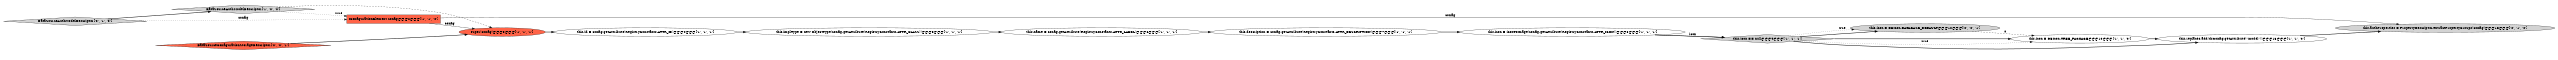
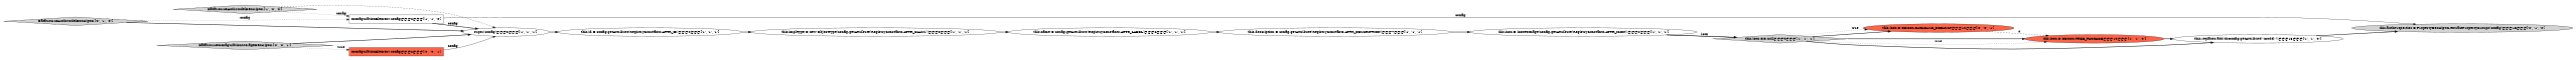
  digraph {
    rankdir=LR
    node [fillcolor=white shape=ellipse style=filled]
    edge [style=bold]
-   n1 [fillcolor=tomato label="IConfigurationElement config@@@2@@@['1', '1', '0']" shape=box]
+   n1 [label="IConfigurationElement config@@@2@@@['1', '1', '0']" shape=box]
    n2 [fillcolor=lightgray label="this.authProperties = PropertyDescriptor.extractPropertyGroups(config)@@@15@@@['0', '1', '0']"]
-   n3 [fillcolor=tomato label="super(config)@@@3@@@['1', '1', '1']"]
+   n3 [label="super(config)@@@3@@@['1', '1', '1']"]
+   n4 [fillcolor=tomato label="IConfigurationElement config@@@2@@@['0', '0', '1']" shape=box]
    n5 [label="this.id = config.getAttribute(RegistryConstants.ATTR_ID)@@@4@@@['1', '1', '1']"]
    n6 [label="this.icon = iconToImage(config.getAttribute(RegistryConstants.ATTR_ICON))@@@8@@@['1', '1', '1']"]
    n7 [fillcolor=lightgray label="this.icon == null@@@9@@@['1', '1', '1']" shape=diamond]
-   n8 [label="this.icon = DBIcon.TREE_PACKAGE@@@10@@@['1', '1', '0']"]
+   n8 [fillcolor=tomato label="this.icon = DBIcon.TREE_PACKAGE@@@10@@@['1', '1', '0']"]
    n9 [label="this.replaces.add(dsConfig.getAttribute(\"model\"))@@@13@@@['1', '1', '0']"]
-   n10 [fillcolor=lightgray label="this.icon = DBIcon.DATABASE_DEFAULT@@@10@@@['0', '0', '1']"]
+   n10 [fillcolor=tomato label="this.icon = DBIcon.DATABASE_DEFAULT@@@10@@@['0', '0', '1']"]
    n11 [label="this.description = config.getAttribute(RegistryConstants.ATTR_DESCRIPTION)@@@7@@@['1', '1', '1']"]
-   n12 [fillcolor=tomato label="DataSourceConfigurationStorageDescriptor['0', '0', '1']" shape=diamond]
+   n12 [fillcolor=lightgray label="DataSourceConfigurationStorageDescriptor['0', '0', '1']" shape=diamond]
    n13 [fillcolor=lightgray label="DataSourceAuthModelDescriptor['1', '0', '0']" shape=diamond]
    n14 [label="this.implType = new ObjectType(config.getAttribute(RegistryConstants.ATTR_CLASS))@@@5@@@['1', '1', '1']"]
    n15 [label="this.name = config.getAttribute(RegistryConstants.ATTR_LABEL)@@@6@@@['1', '1', '1']"]
    n16 [fillcolor=lightgray label="DataSourceAuthModelDescriptor['0', '1', '0']" shape=diamond]
    n1 -> n2 [label=config style=solid]
-   n1 -> n3 [label=config style=solid]
+   n1 -> n3 [label=config]
    n3 -> n5
+   n4 -> n3 [label=config style=solid]
    n5 -> n14
    n6 -> n7 [label=icon style=solid]
    n6 -> n7
    n7 -> n8
    n7 -> n8 [label=true style=dotted]
    n7 -> n9
    n7 -> n10
    n7 -> n10 [label=true style=dotted]
    n8 -> n9
    n9 -> n2
    n10 -> n8 [label=0 style=dashed]
    n11 -> n6
    n12 -> n3
-   n13 -> n1 [label=true style=dotted]
+   n12 -> n4 [label=true style=dotted]
+   n13 -> n1 [label=config style=dotted]
    n13 -> n3 [style=dashed]
    n14 -> n15
    n15 -> n11
    n16 -> n1 [label=config style=dotted]
-   n16 -> n13
+   n16 -> n3
  }
